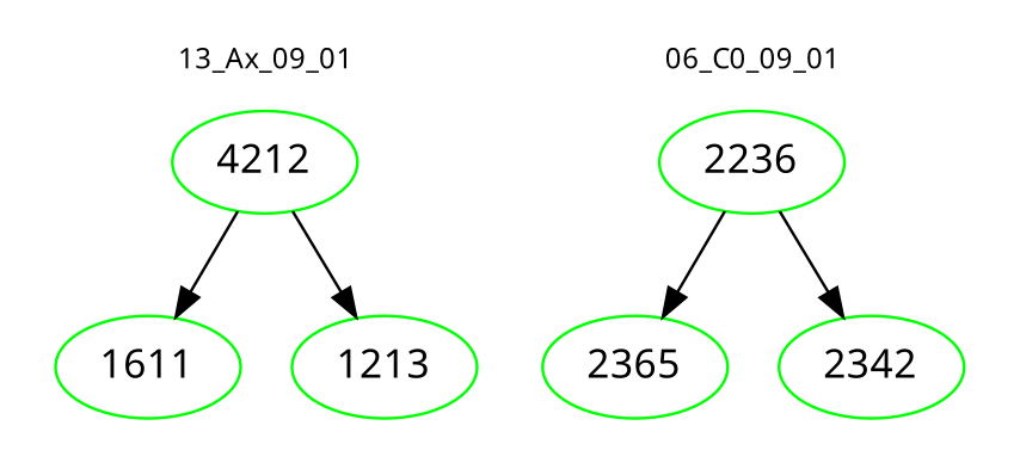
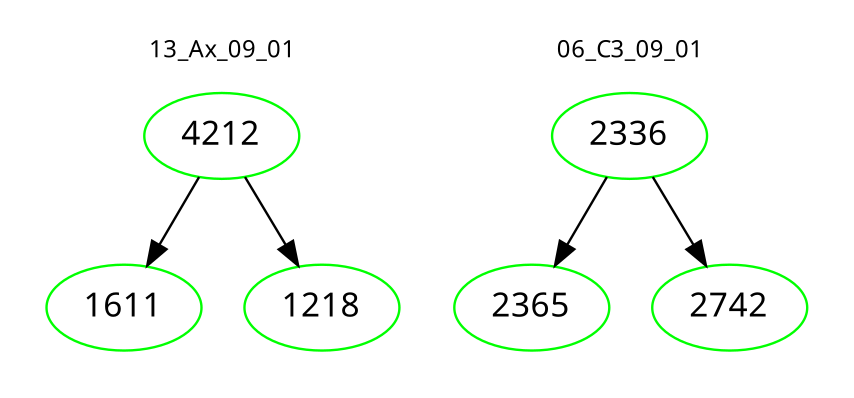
  digraph {
    fontname="Noto Sans"
    node [color=green fontname="Noto Sans"]
    edge [color=black fontname="Noto Sans"]
    n1 [label=4212]
    n2 [label=1611]
-   n3 [label=1213]
-   n4 [label=2236]
+   n3 [label=1218]
+   n4 [label=2336]
    n5 [label=2365]
-   n6 [label=2342]
+   n6 [label=2742]
    subgraph cluster_1 {
      color=white
      fontsize=10
      label="13_Ax_09_01"
      n1
      n2
      n3
    }
    subgraph cluster_2 {
      color=white
      fontsize=10
-     label="06_C0_09_01"
+     label="06_C3_09_01"
      n4
      n5
      n6
    }
    n1 -> n2
    n1 -> n3
    n4 -> n5
    n4 -> n6
  }
